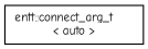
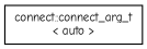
  digraph {
    rankdir=TB
    fontname="Comic Neue"
-   n1 [color=black fillcolor=white fontname="Comic Neue" fontsize=10 height=0.2 label="entt::connect_arg_t\l\< auto \>" shape=record style=filled width=0.4]
+   n1 [color=black fillcolor=white fontname="Comic Neue" fontsize=10 height=0.2 label="connect::connect_arg_t\l\< auto \>" shape=record style=filled width=0.4]
  }
